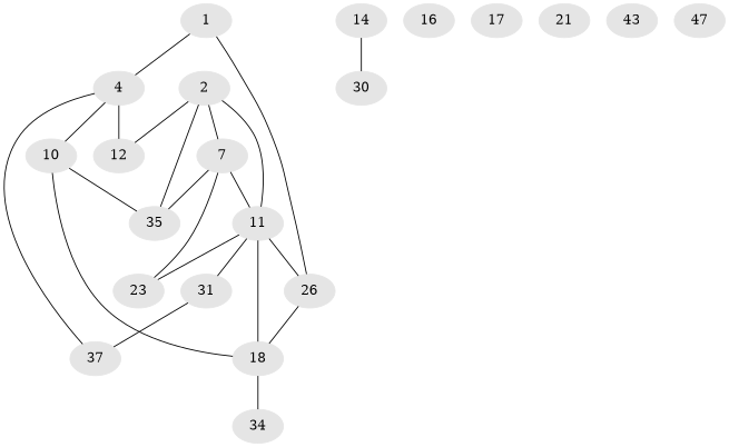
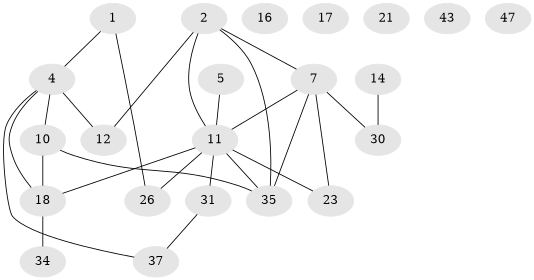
  graph {
    node [color=gray90 style=filled]
    1 [super="+41"]
    4 [super="+9+15"]
    26
    12 [super="+27+24"]
    10 [super="+49"]
    18 [super="+32+38"]
    37
    2 [super="+8"]
    7 [super="+22+36"]
    11 [super="+28+13"]
    35 [super="+40"]
    23
    30
    31 [super="+50"]
    34 [super="+39"]
+   5
    14 [super="+33"]
    16
    17
    21
    43
    47
    1 -- 4
    1 -- 26
    4 -- 12 [weight=2]
    4 -- 10
-   26 -- 18
+   4 -- 18
    4 -- 37
    10 -- 18
    10 -- 35
    18 -- 34
    2 -- 12
    2 -- 7
    2 -- 11
    2 -- 35
    7 -- 11
    7 -- 35
    7 -- 23
+   7 -- 30
    11 -- 26
    11 -- 18
+   11 -- 35
    11 -- 23
    11 -- 31
    31 -- 37
+   5 -- 11
    14 -- 30
  }
